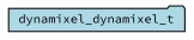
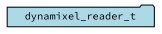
  digraph {
    rankdir=LR
    fontname="Source Code Pro"
-   n1 [color=black fillcolor=lightblue fontname="Source Code Pro" fontsize=10 height=0.2 label=dynamixel_dynamixel_t shape=folder style=filled width=0.4]
+   n1 [color=black fillcolor=lightblue fontname="Source Code Pro" fontsize=10 height=0.2 label=dynamixel_reader_t shape=folder style=filled width=0.4]
  }
